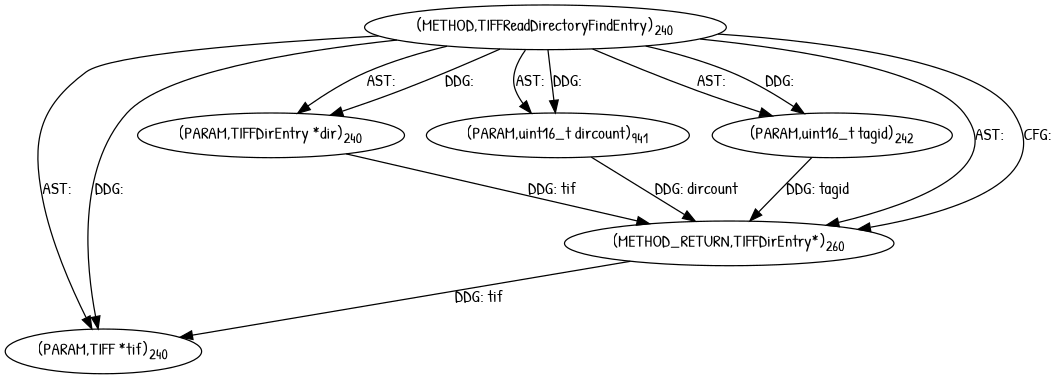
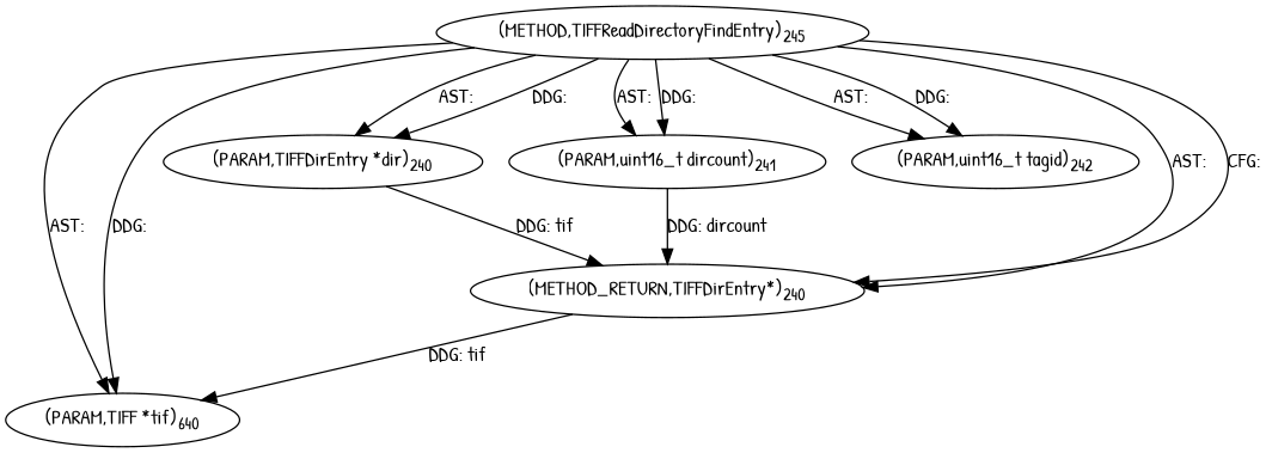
  digraph {
    fontname="Patrick Hand"
    node [fontname="Patrick Hand"]
    edge [fontname="Patrick Hand"]
-   n1 [label=<(METHOD,TIFFReadDirectoryFindEntry)<SUB>240</SUB>>]
-   n2 [label=<(PARAM,TIFF *tif)<SUB>240</SUB>>]
+   n1 [label=<(METHOD,TIFFReadDirectoryFindEntry)<SUB>245</SUB>>]
+   n2 [label=<(PARAM,TIFF *tif)<SUB>640</SUB>>]
    n3 [label=<(PARAM,TIFFDirEntry *dir)<SUB>240</SUB>>]
-   n4 [label=<(PARAM,uint16_t dircount)<SUB>941</SUB>>]
+   n4 [label=<(PARAM,uint16_t dircount)<SUB>241</SUB>>]
    n5 [label=<(PARAM,uint16_t tagid)<SUB>242</SUB>>]
-   n6 [label=<(METHOD_RETURN,TIFFDirEntry*)<SUB>260</SUB>>]
+   n6 [label=<(METHOD_RETURN,TIFFDirEntry*)<SUB>240</SUB>>]
    n1 -> n2 [label="AST: "]
    n1 -> n2 [label="DDG: "]
    n1 -> n3 [label="AST: "]
    n1 -> n3 [label="DDG: "]
    n1 -> n4 [label="AST: "]
    n1 -> n4 [label="DDG: "]
    n1 -> n5 [label="AST: "]
    n1 -> n5 [label="DDG: "]
    n1 -> n6 [label="AST: "]
    n1 -> n6 [label="CFG: "]
    n3 -> n6 [label="DDG: tif"]
    n4 -> n6 [label="DDG: dircount"]
-   n5 -> n6 [label="DDG: tagid"]
    n6 -> n2 [label="DDG: tif"]
  }
